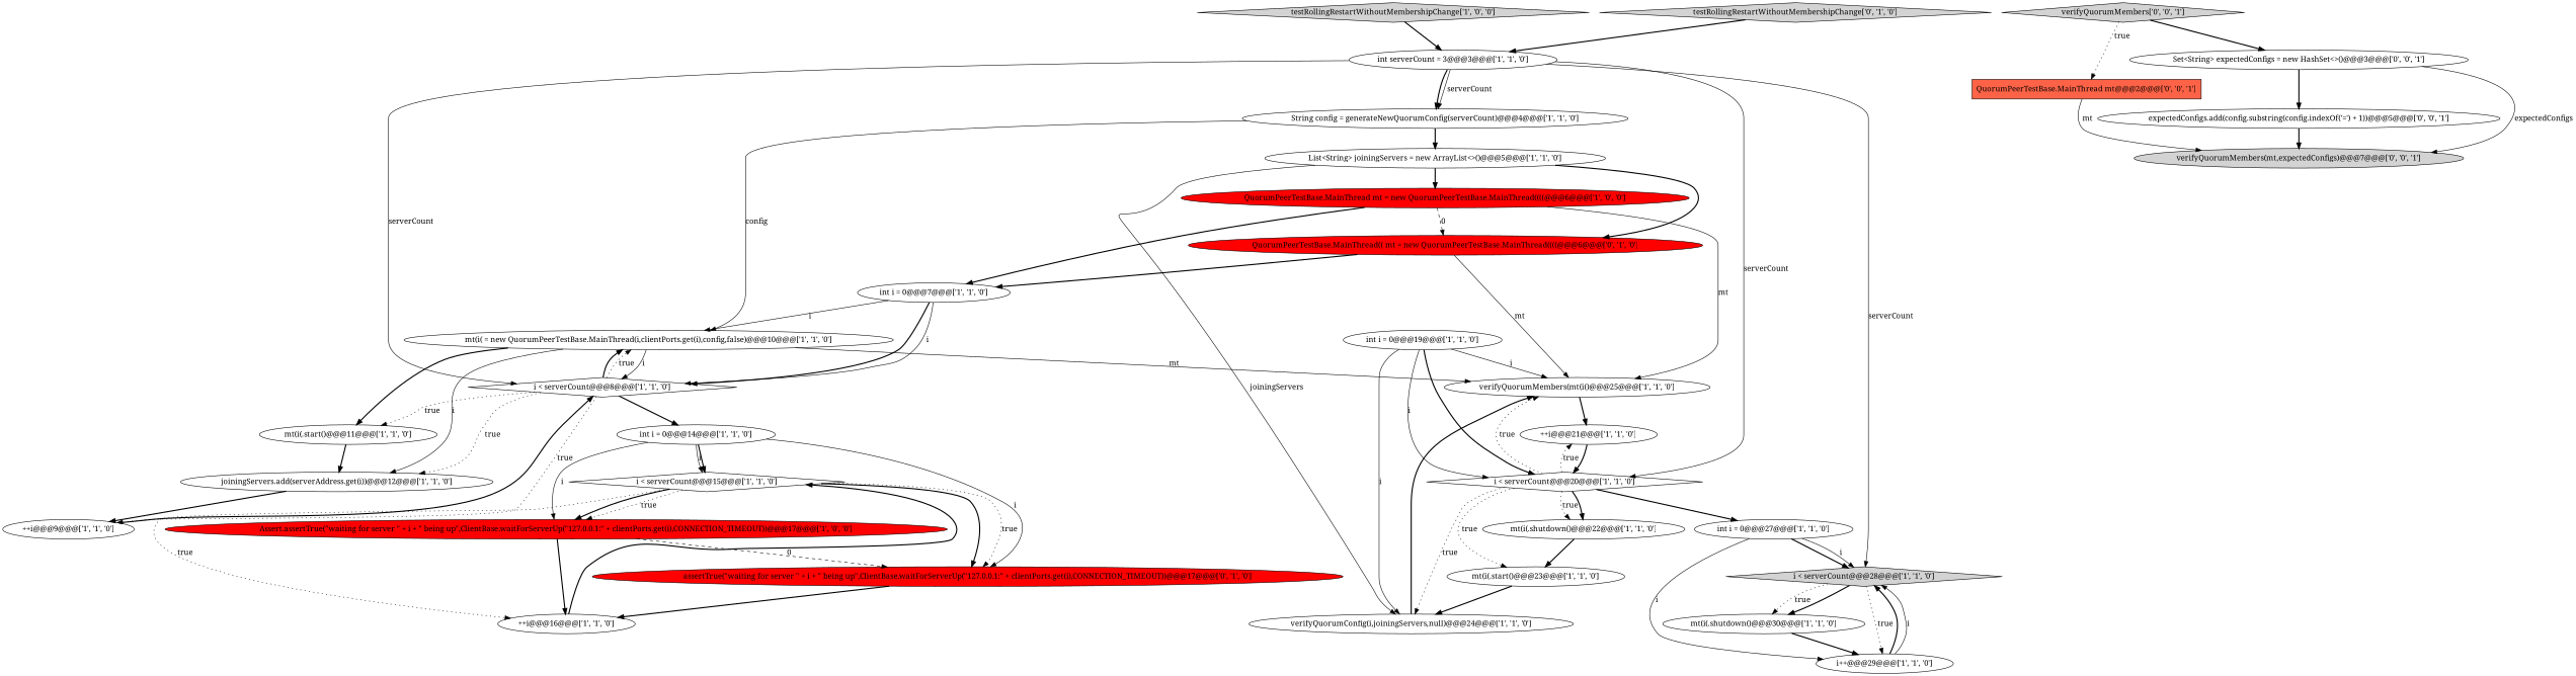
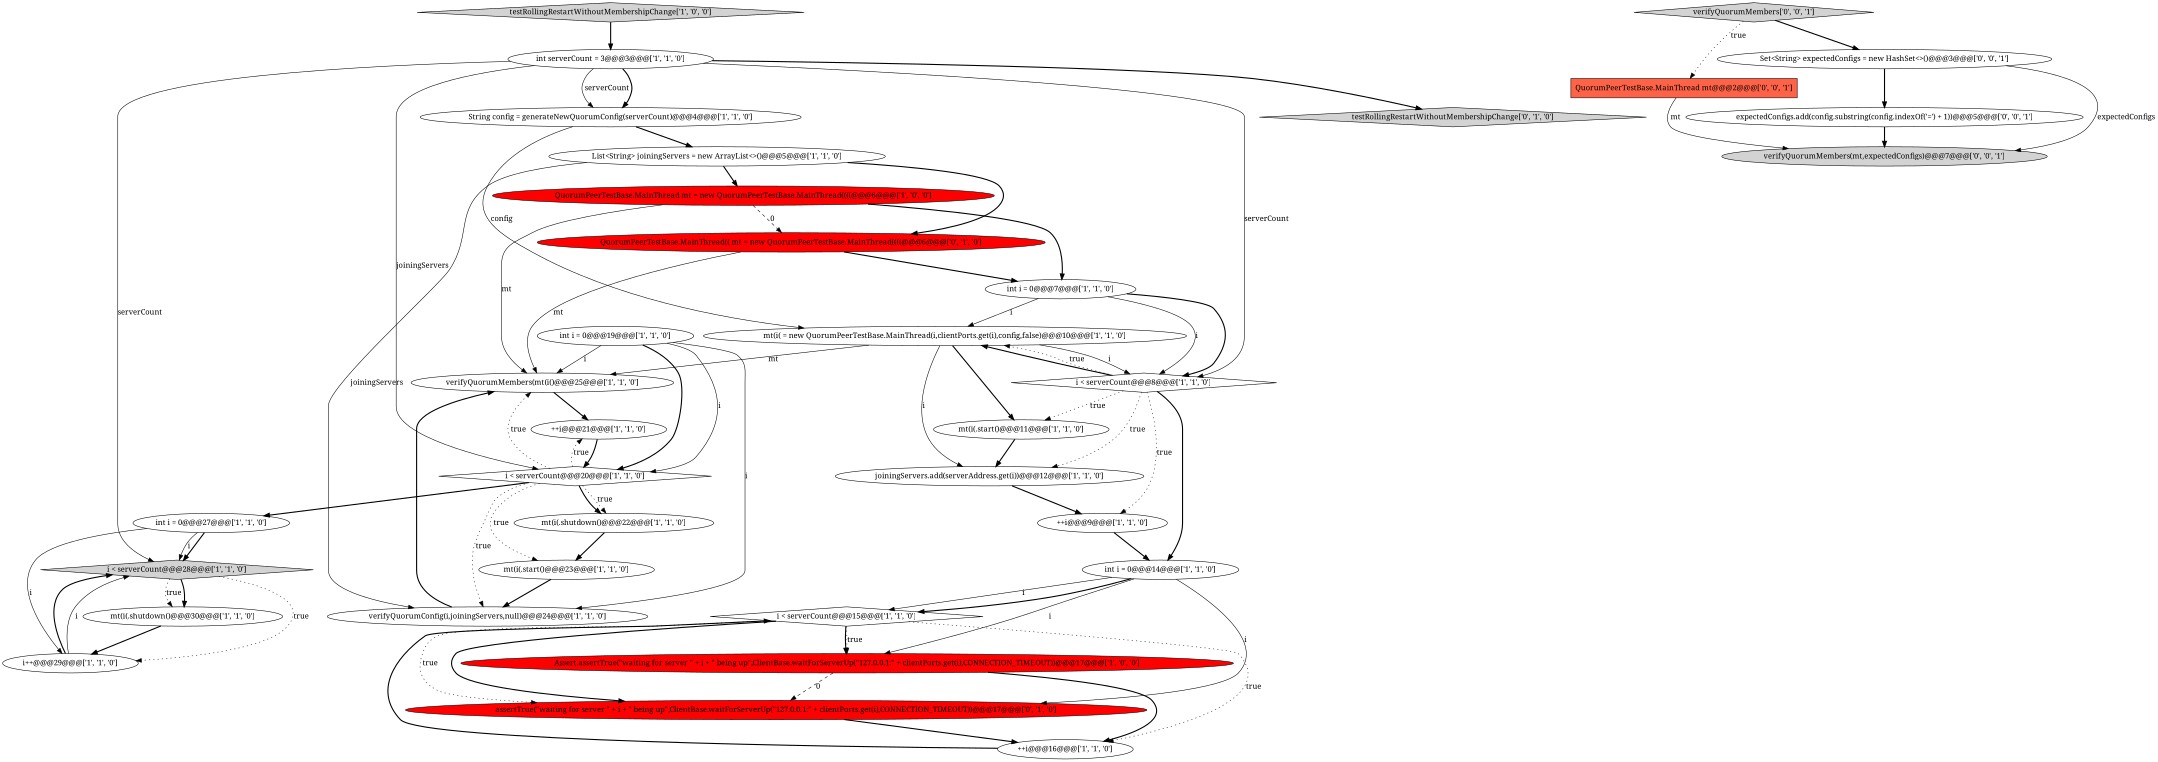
  digraph {
    fontname="Noto Serif"
    node [fillcolor=white fontname="Noto Serif" shape=ellipse style=filled]
    edge [fontname="Noto Serif" style=bold]
    n1 [label="String config = generateNewQuorumConfig(serverCount)@@@4@@@['1', '1', '0']"]
    n2 [label="mt(i( = new QuorumPeerTestBase.MainThread(i,clientPorts.get(i),config,false)@@@10@@@['1', '1', '0']"]
    n3 [label="List<String> joiningServers = new ArrayList<>()@@@5@@@['1', '1', '0']"]
    n4 [label="verifyQuorumMembers(mt(i()@@@25@@@['1', '1', '0']"]
    n5 [label="i < serverCount@@@8@@@['1', '1', '0']" shape=diamond]
    n6 [label="mt(i(.start()@@@11@@@['1', '1', '0']"]
    n7 [label="joiningServers.add(serverAddress.get(i))@@@12@@@['1', '1', '0']"]
    n8 [fillcolor=red label="QuorumPeerTestBase.MainThread(( mt = new QuorumPeerTestBase.MainThread((((@@@6@@@['0', '1', '0']"]
    n9 [label="verifyQuorumConfig(i,joiningServers,null)@@@24@@@['1', '1', '0']"]
    n10 [fillcolor=red label="QuorumPeerTestBase.MainThread mt = new QuorumPeerTestBase.MainThread((((@@@6@@@['1', '0', '0']"]
    n11 [label="int i = 0@@@7@@@['1', '1', '0']"]
    n12 [label="++i@@@21@@@['1', '1', '0']"]
    n13 [label="expectedConfigs.add(config.substring(config.indexOf('=') + 1))@@@5@@@['0', '0', '1']"]
    n14 [fillcolor=lightgray label="verifyQuorumMembers(mt,expectedConfigs)@@@7@@@['0', '0', '1']"]
    n15 [label="i < serverCount@@@20@@@['1', '1', '0']" shape=diamond]
    n16 [label="mt(i(.shutdown()@@@22@@@['1', '1', '0']"]
    n17 [label="mt(i(.start()@@@23@@@['1', '1', '0']"]
    n18 [label="int i = 0@@@27@@@['1', '1', '0']"]
    n19 [label="int serverCount = 3@@@3@@@['1', '1', '0']"]
    n20 [fillcolor=lightgray label="i < serverCount@@@28@@@['1', '1', '0']" shape=diamond]
    n21 [label="++i@@@9@@@['1', '1', '0']"]
    n22 [label="int i = 0@@@14@@@['1', '1', '0']"]
    n23 [label="i++@@@29@@@['1', '1', '0']"]
    n24 [label="mt(i(.shutdown()@@@30@@@['1', '1', '0']"]
    n25 [label="i < serverCount@@@15@@@['1', '1', '0']" shape=diamond]
    n26 [fillcolor=red label="assertTrue(\"waiting for server \" + i + \" being up\",ClientBase.waitForServerUp(\"127.0.0.1:\" + clientPorts.get(i),CONNECTION_TIMEOUT))@@@17@@@['0', '1', '0']"]
    n27 [label="++i@@@16@@@['1', '1', '0']"]
    n28 [fillcolor=red label="Assert.assertTrue(\"waiting for server \" + i + \" being up\",ClientBase.waitForServerUp(\"127.0.0.1:\" + clientPorts.get(i),CONNECTION_TIMEOUT))@@@17@@@['1', '0', '0']"]
    n29 [fillcolor=tomato label="QuorumPeerTestBase.MainThread mt@@@2@@@['0', '0', '1']" shape=box]
    n30 [fillcolor=lightgray label="testRollingRestartWithoutMembershipChange['1', '0', '0']" shape=diamond]
    n31 [fillcolor=lightgray label="verifyQuorumMembers['0', '0', '1']" shape=diamond]
    n32 [label="Set<String> expectedConfigs = new HashSet<>()@@@3@@@['0', '0', '1']"]
    n33 [label="int i = 0@@@19@@@['1', '1', '0']"]
    n34 [fillcolor=lightgray label="testRollingRestartWithoutMembershipChange['0', '1', '0']" shape=diamond]
    n1 -> n2 [label=config style=solid]
    n1 -> n3
    n2 -> n4 [label=mt style=solid]
    n2 -> n5 [label=i style=solid]
    n2 -> n6
    n2 -> n7 [label=i style=solid]
    n3 -> n8
    n3 -> n9 [label=joiningServers style=solid]
    n3 -> n10
    n4 -> n12
    n5 -> n2
    n5 -> n2 [label=true style=dotted]
    n5 -> n6 [label=true style=dotted]
    n5 -> n7 [label=true style=dotted]
    n5 -> n21 [label=true style=dotted]
    n5 -> n22
    n6 -> n7
    n7 -> n21
    n8 -> n4 [label=mt style=solid]
    n8 -> n11
    n9 -> n4
    n10 -> n4 [label=mt style=solid]
    n10 -> n8 [label=0 style=dashed]
    n10 -> n11
    n11 -> n2 [label=i style=solid]
    n11 -> n5
    n11 -> n5 [label=i style=solid]
    n12 -> n15
    n13 -> n14
    n15 -> n4 [label=true style=dotted]
    n15 -> n9 [label=true style=dotted]
    n15 -> n12 [label=true style=dotted]
    n15 -> n16 [label=true style=dotted]
    n15 -> n16
    n15 -> n17 [label=true style=dotted]
    n15 -> n18
    n16 -> n17
    n17 -> n9
    n18 -> n20
    n18 -> n20 [label=i style=solid]
    n18 -> n23 [label=i style=solid]
    n19 -> n1 [label=serverCount style=solid]
    n19 -> n1
    n19 -> n5 [label=serverCount style=solid]
-   n19 -> n15 [label=serverCount style=solid]
+   n19 -> n15 [label=joiningServers style=solid]
    n19 -> n20 [label=serverCount style=solid]
    n20 -> n23 [label=true style=dotted]
    n20 -> n24
    n20 -> n24 [label=true style=dotted]
-   n21 -> n5
+   n21 -> n22
    n22 -> n25
    n22 -> n25 [label=i style=solid]
    n22 -> n26 [label=i style=solid]
    n22 -> n28 [label=i style=solid]
    n23 -> n20
    n23 -> n20 [label=i style=solid]
    n24 -> n23
    n25 -> n26 [label=true style=dotted]
    n25 -> n26
    n25 -> n27 [label=true style=dotted]
    n25 -> n28 [label=true style=dotted]
    n25 -> n28
    n26 -> n27
    n27 -> n25
    n28 -> n26 [label=0 style=dashed]
    n28 -> n27
    n29 -> n14 [label=mt style=solid]
    n30 -> n19
    n31 -> n29 [label=true style=dotted]
    n31 -> n32
    n32 -> n13
    n32 -> n14 [label=expectedConfigs style=solid]
    n33 -> n4 [label=i style=solid]
    n33 -> n9 [label=i style=solid]
    n33 -> n15 [label=i style=solid]
    n33 -> n15
-   n34 -> n19
+   n19 -> n34
  }
